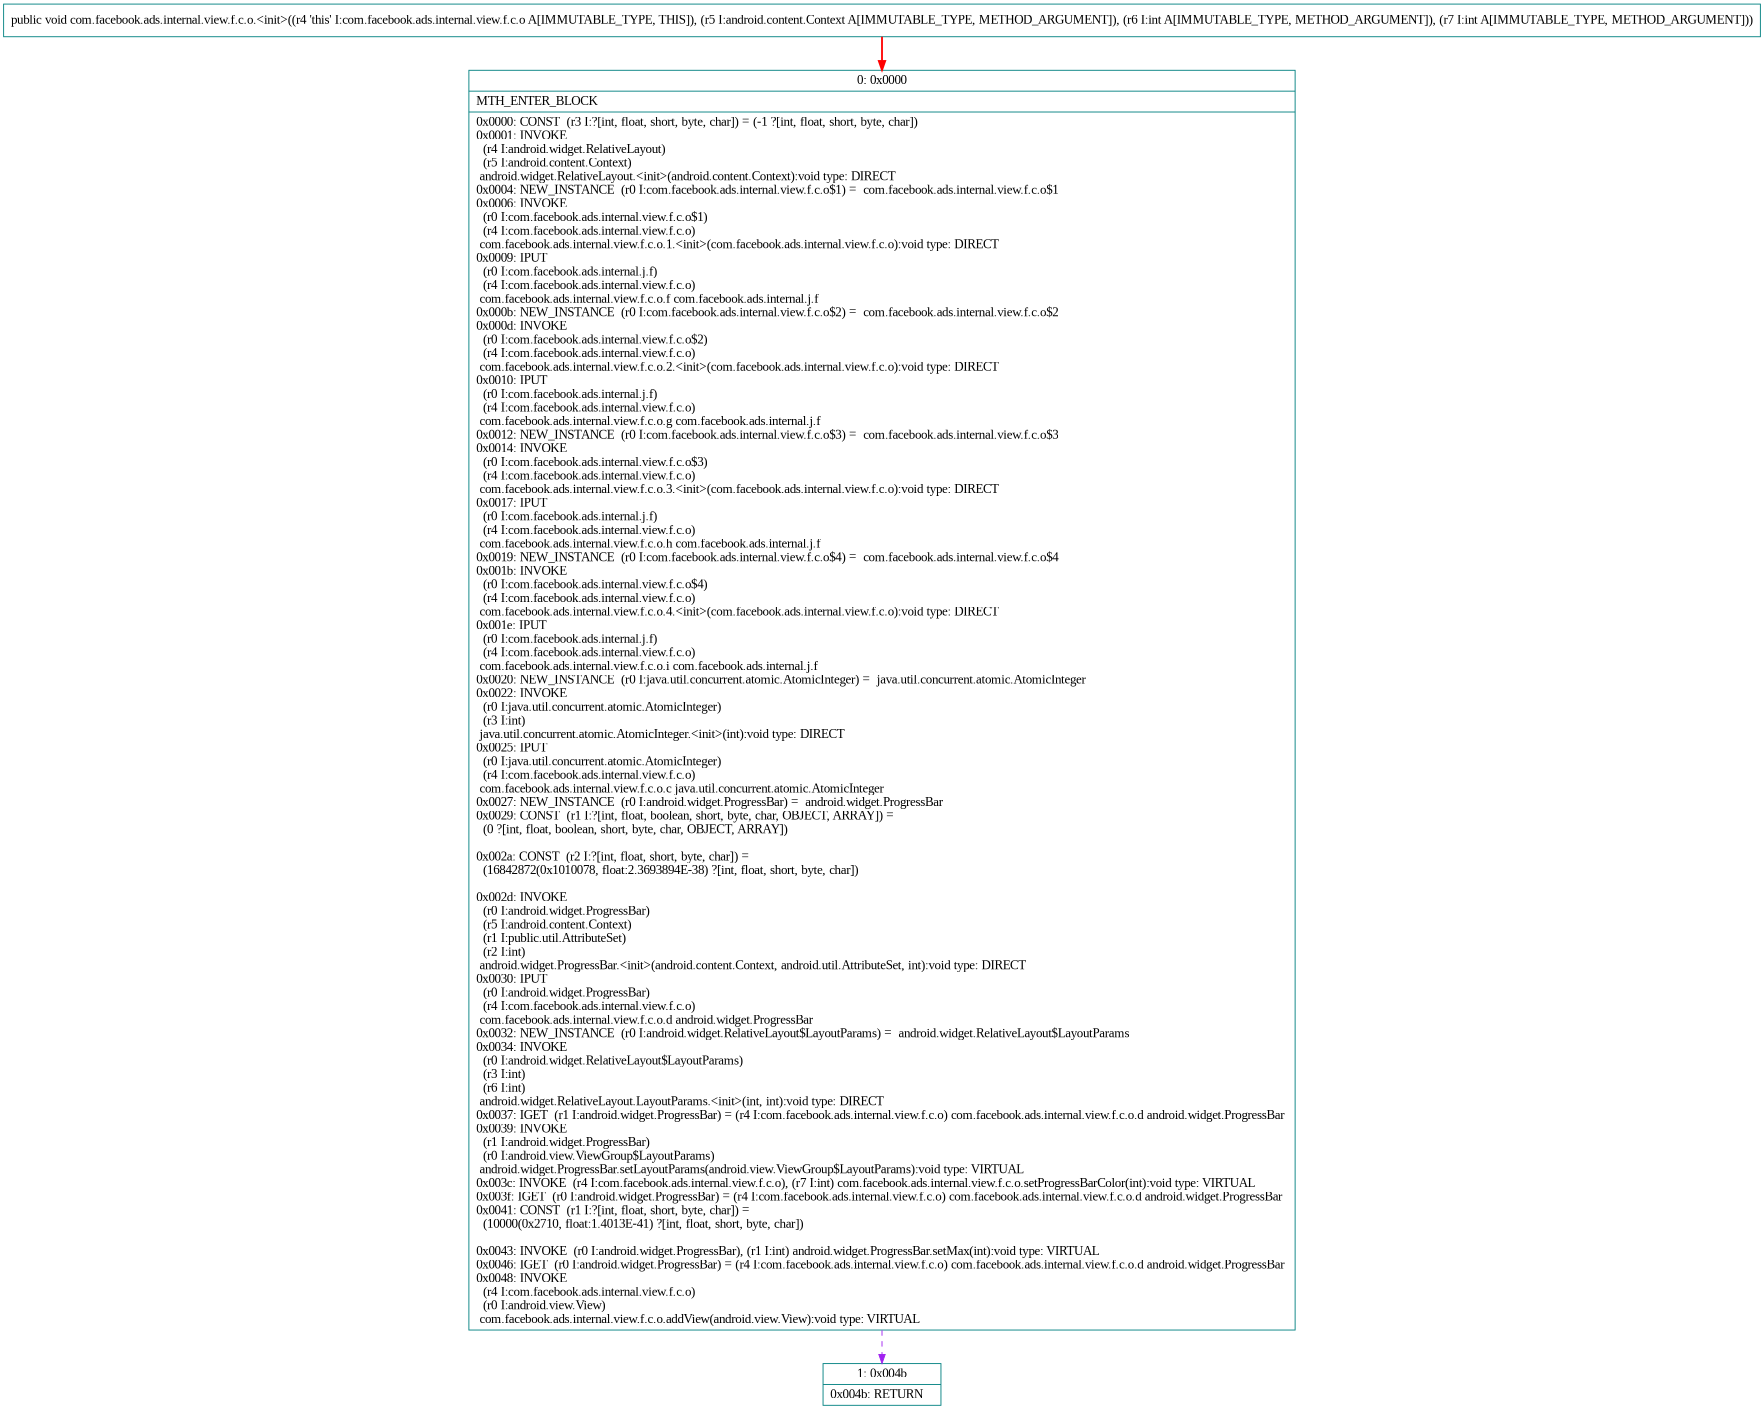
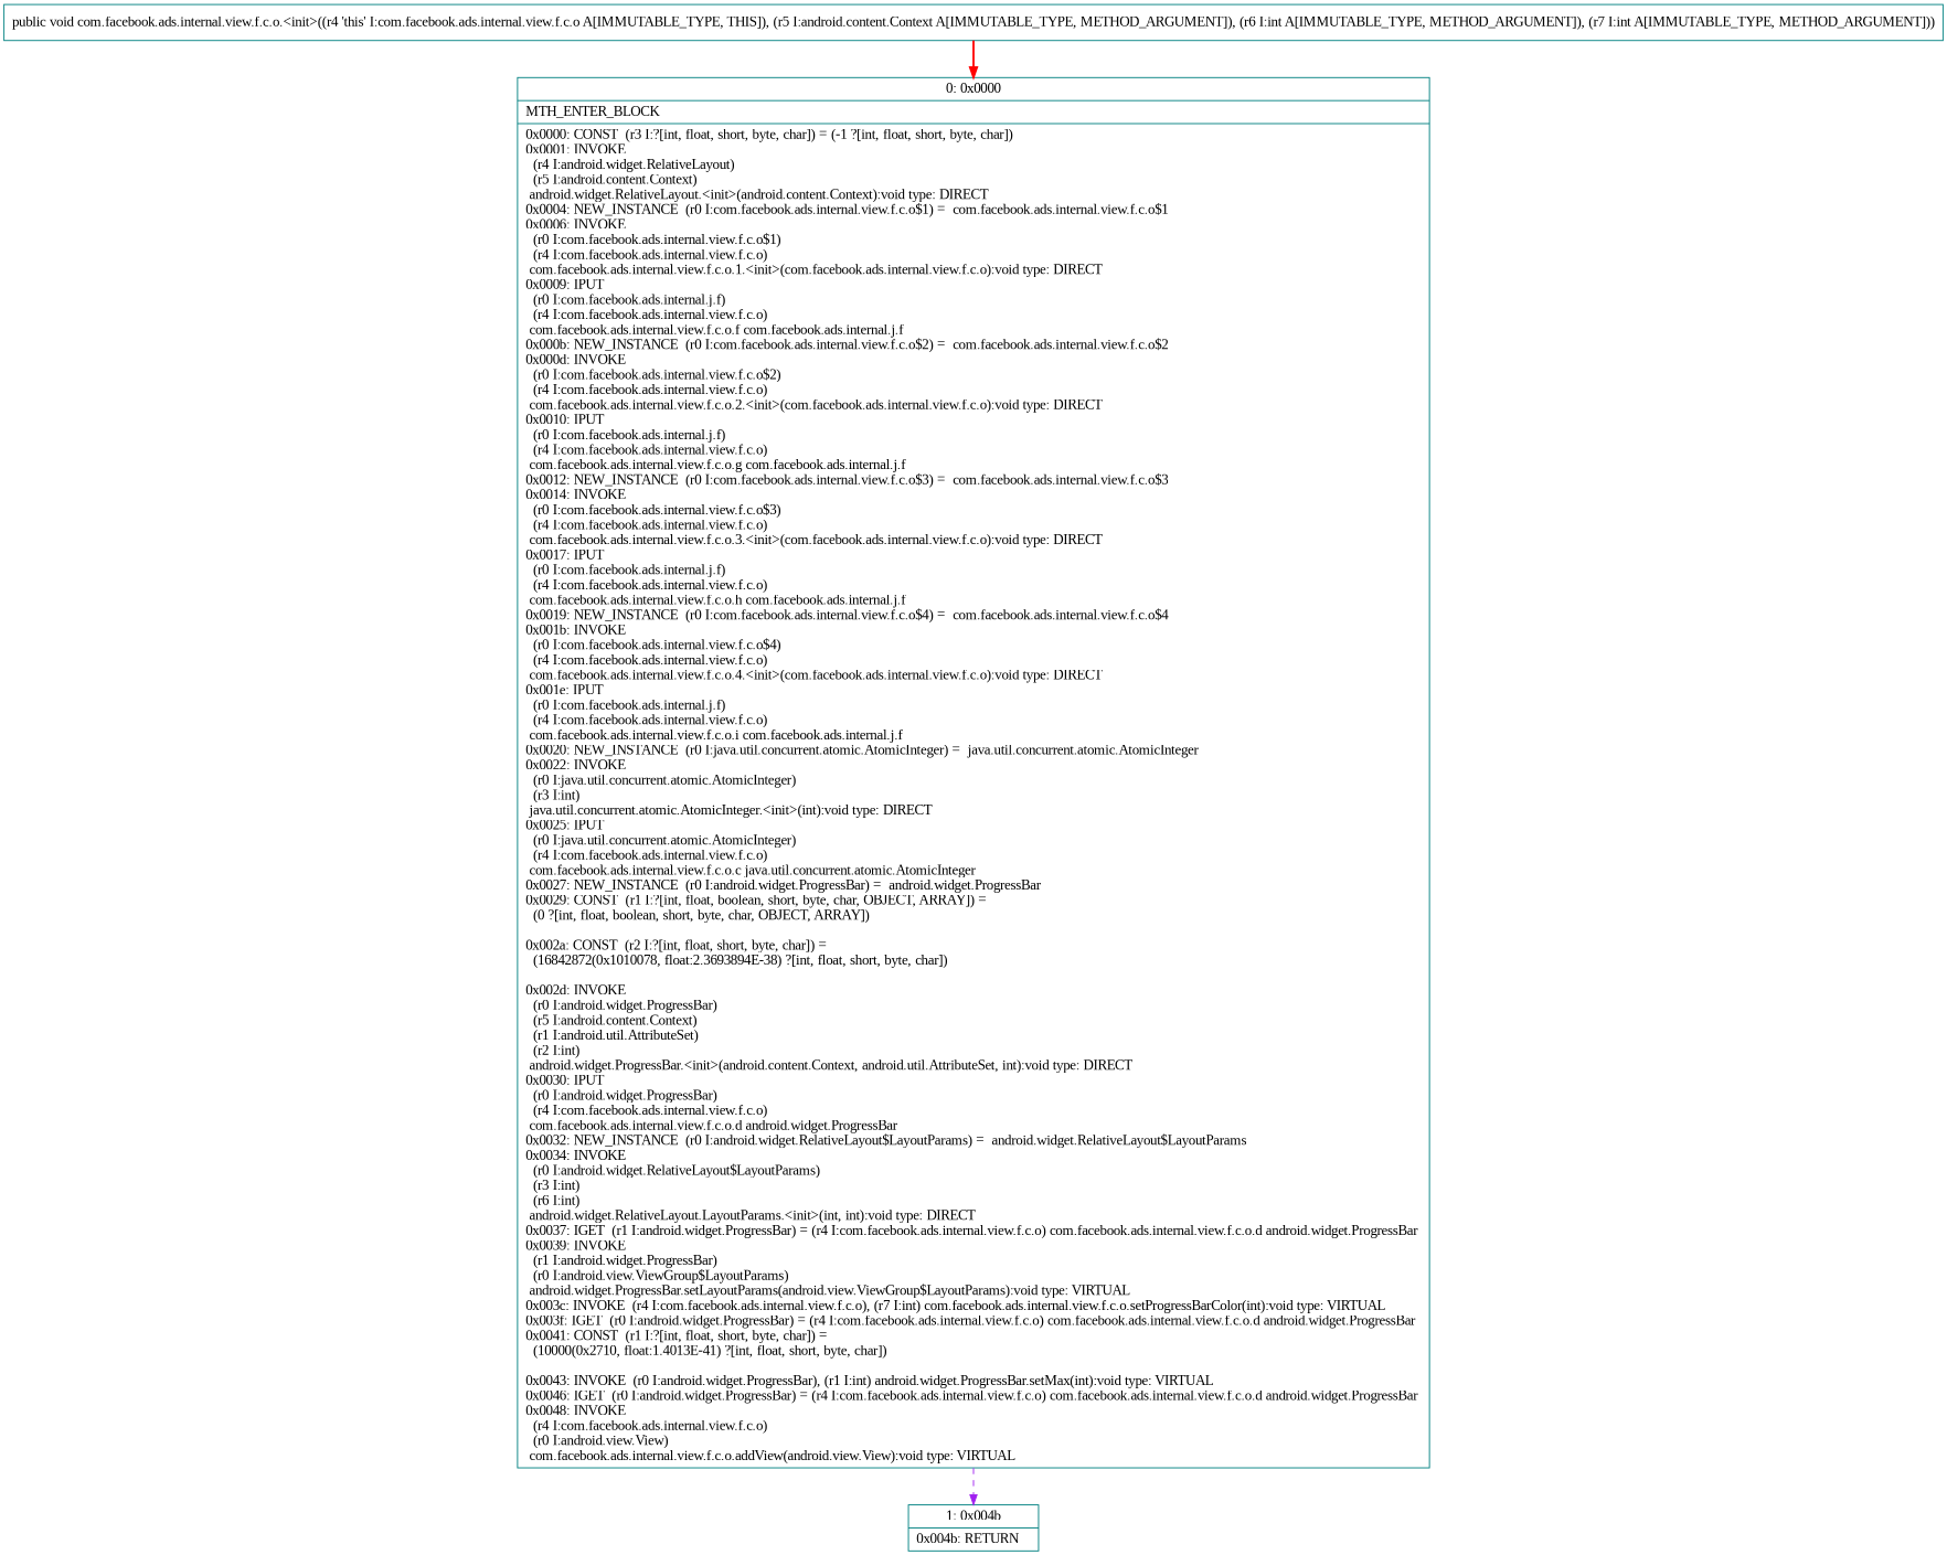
  digraph {
    fontname="Liberation Serif"
    node [shape=record color=teal fontname="Liberation Serif"]
    edge [fontname="Liberation Serif"]
-   n1 [label="{0\:\ 0x0000|MTH_ENTER_BLOCK\l|0x0000: CONST  (r3 I:?[int, float, short, byte, char]) = (\-1 ?[int, float, short, byte, char]) \l0x0001: INVOKE  \l  (r4 I:android.widget.RelativeLayout)\l  (r5 I:android.content.Context)\l android.widget.RelativeLayout.\<init\>(android.content.Context):void type: DIRECT \l0x0004: NEW_INSTANCE  (r0 I:com.facebook.ads.internal.view.f.c.o$1) =  com.facebook.ads.internal.view.f.c.o$1 \l0x0006: INVOKE  \l  (r0 I:com.facebook.ads.internal.view.f.c.o$1)\l  (r4 I:com.facebook.ads.internal.view.f.c.o)\l com.facebook.ads.internal.view.f.c.o.1.\<init\>(com.facebook.ads.internal.view.f.c.o):void type: DIRECT \l0x0009: IPUT  \l  (r0 I:com.facebook.ads.internal.j.f)\l  (r4 I:com.facebook.ads.internal.view.f.c.o)\l com.facebook.ads.internal.view.f.c.o.f com.facebook.ads.internal.j.f \l0x000b: NEW_INSTANCE  (r0 I:com.facebook.ads.internal.view.f.c.o$2) =  com.facebook.ads.internal.view.f.c.o$2 \l0x000d: INVOKE  \l  (r0 I:com.facebook.ads.internal.view.f.c.o$2)\l  (r4 I:com.facebook.ads.internal.view.f.c.o)\l com.facebook.ads.internal.view.f.c.o.2.\<init\>(com.facebook.ads.internal.view.f.c.o):void type: DIRECT \l0x0010: IPUT  \l  (r0 I:com.facebook.ads.internal.j.f)\l  (r4 I:com.facebook.ads.internal.view.f.c.o)\l com.facebook.ads.internal.view.f.c.o.g com.facebook.ads.internal.j.f \l0x0012: NEW_INSTANCE  (r0 I:com.facebook.ads.internal.view.f.c.o$3) =  com.facebook.ads.internal.view.f.c.o$3 \l0x0014: INVOKE  \l  (r0 I:com.facebook.ads.internal.view.f.c.o$3)\l  (r4 I:com.facebook.ads.internal.view.f.c.o)\l com.facebook.ads.internal.view.f.c.o.3.\<init\>(com.facebook.ads.internal.view.f.c.o):void type: DIRECT \l0x0017: IPUT  \l  (r0 I:com.facebook.ads.internal.j.f)\l  (r4 I:com.facebook.ads.internal.view.f.c.o)\l com.facebook.ads.internal.view.f.c.o.h com.facebook.ads.internal.j.f \l0x0019: NEW_INSTANCE  (r0 I:com.facebook.ads.internal.view.f.c.o$4) =  com.facebook.ads.internal.view.f.c.o$4 \l0x001b: INVOKE  \l  (r0 I:com.facebook.ads.internal.view.f.c.o$4)\l  (r4 I:com.facebook.ads.internal.view.f.c.o)\l com.facebook.ads.internal.view.f.c.o.4.\<init\>(com.facebook.ads.internal.view.f.c.o):void type: DIRECT \l0x001e: IPUT  \l  (r0 I:com.facebook.ads.internal.j.f)\l  (r4 I:com.facebook.ads.internal.view.f.c.o)\l com.facebook.ads.internal.view.f.c.o.i com.facebook.ads.internal.j.f \l0x0020: NEW_INSTANCE  (r0 I:java.util.concurrent.atomic.AtomicInteger) =  java.util.concurrent.atomic.AtomicInteger \l0x0022: INVOKE  \l  (r0 I:java.util.concurrent.atomic.AtomicInteger)\l  (r3 I:int)\l java.util.concurrent.atomic.AtomicInteger.\<init\>(int):void type: DIRECT \l0x0025: IPUT  \l  (r0 I:java.util.concurrent.atomic.AtomicInteger)\l  (r4 I:com.facebook.ads.internal.view.f.c.o)\l com.facebook.ads.internal.view.f.c.o.c java.util.concurrent.atomic.AtomicInteger \l0x0027: NEW_INSTANCE  (r0 I:android.widget.ProgressBar) =  android.widget.ProgressBar \l0x0029: CONST  (r1 I:?[int, float, boolean, short, byte, char, OBJECT, ARRAY]) = \l  (0 ?[int, float, boolean, short, byte, char, OBJECT, ARRAY])\l \l0x002a: CONST  (r2 I:?[int, float, short, byte, char]) = \l  (16842872(0x1010078, float:2.3693894E\-38) ?[int, float, short, byte, char])\l \l0x002d: INVOKE  \l  (r0 I:android.widget.ProgressBar)\l  (r5 I:android.content.Context)\l  (r1 I:public.util.AttributeSet)\l  (r2 I:int)\l android.widget.ProgressBar.\<init\>(android.content.Context, android.util.AttributeSet, int):void type: DIRECT \l0x0030: IPUT  \l  (r0 I:android.widget.ProgressBar)\l  (r4 I:com.facebook.ads.internal.view.f.c.o)\l com.facebook.ads.internal.view.f.c.o.d android.widget.ProgressBar \l0x0032: NEW_INSTANCE  (r0 I:android.widget.RelativeLayout$LayoutParams) =  android.widget.RelativeLayout$LayoutParams \l0x0034: INVOKE  \l  (r0 I:android.widget.RelativeLayout$LayoutParams)\l  (r3 I:int)\l  (r6 I:int)\l android.widget.RelativeLayout.LayoutParams.\<init\>(int, int):void type: DIRECT \l0x0037: IGET  (r1 I:android.widget.ProgressBar) = (r4 I:com.facebook.ads.internal.view.f.c.o) com.facebook.ads.internal.view.f.c.o.d android.widget.ProgressBar \l0x0039: INVOKE  \l  (r1 I:android.widget.ProgressBar)\l  (r0 I:android.view.ViewGroup$LayoutParams)\l android.widget.ProgressBar.setLayoutParams(android.view.ViewGroup$LayoutParams):void type: VIRTUAL \l0x003c: INVOKE  (r4 I:com.facebook.ads.internal.view.f.c.o), (r7 I:int) com.facebook.ads.internal.view.f.c.o.setProgressBarColor(int):void type: VIRTUAL \l0x003f: IGET  (r0 I:android.widget.ProgressBar) = (r4 I:com.facebook.ads.internal.view.f.c.o) com.facebook.ads.internal.view.f.c.o.d android.widget.ProgressBar \l0x0041: CONST  (r1 I:?[int, float, short, byte, char]) = \l  (10000(0x2710, float:1.4013E\-41) ?[int, float, short, byte, char])\l \l0x0043: INVOKE  (r0 I:android.widget.ProgressBar), (r1 I:int) android.widget.ProgressBar.setMax(int):void type: VIRTUAL \l0x0046: IGET  (r0 I:android.widget.ProgressBar) = (r4 I:com.facebook.ads.internal.view.f.c.o) com.facebook.ads.internal.view.f.c.o.d android.widget.ProgressBar \l0x0048: INVOKE  \l  (r4 I:com.facebook.ads.internal.view.f.c.o)\l  (r0 I:android.view.View)\l com.facebook.ads.internal.view.f.c.o.addView(android.view.View):void type: VIRTUAL \l}"]
+   n1 [label="{0\:\ 0x0000|MTH_ENTER_BLOCK\l|0x0000: CONST  (r3 I:?[int, float, short, byte, char]) = (\-1 ?[int, float, short, byte, char]) \l0x0001: INVOKE  \l  (r4 I:android.widget.RelativeLayout)\l  (r5 I:android.content.Context)\l android.widget.RelativeLayout.\<init\>(android.content.Context):void type: DIRECT \l0x0004: NEW_INSTANCE  (r0 I:com.facebook.ads.internal.view.f.c.o$1) =  com.facebook.ads.internal.view.f.c.o$1 \l0x0006: INVOKE  \l  (r0 I:com.facebook.ads.internal.view.f.c.o$1)\l  (r4 I:com.facebook.ads.internal.view.f.c.o)\l com.facebook.ads.internal.view.f.c.o.1.\<init\>(com.facebook.ads.internal.view.f.c.o):void type: DIRECT \l0x0009: IPUT  \l  (r0 I:com.facebook.ads.internal.j.f)\l  (r4 I:com.facebook.ads.internal.view.f.c.o)\l com.facebook.ads.internal.view.f.c.o.f com.facebook.ads.internal.j.f \l0x000b: NEW_INSTANCE  (r0 I:com.facebook.ads.internal.view.f.c.o$2) =  com.facebook.ads.internal.view.f.c.o$2 \l0x000d: INVOKE  \l  (r0 I:com.facebook.ads.internal.view.f.c.o$2)\l  (r4 I:com.facebook.ads.internal.view.f.c.o)\l com.facebook.ads.internal.view.f.c.o.2.\<init\>(com.facebook.ads.internal.view.f.c.o):void type: DIRECT \l0x0010: IPUT  \l  (r0 I:com.facebook.ads.internal.j.f)\l  (r4 I:com.facebook.ads.internal.view.f.c.o)\l com.facebook.ads.internal.view.f.c.o.g com.facebook.ads.internal.j.f \l0x0012: NEW_INSTANCE  (r0 I:com.facebook.ads.internal.view.f.c.o$3) =  com.facebook.ads.internal.view.f.c.o$3 \l0x0014: INVOKE  \l  (r0 I:com.facebook.ads.internal.view.f.c.o$3)\l  (r4 I:com.facebook.ads.internal.view.f.c.o)\l com.facebook.ads.internal.view.f.c.o.3.\<init\>(com.facebook.ads.internal.view.f.c.o):void type: DIRECT \l0x0017: IPUT  \l  (r0 I:com.facebook.ads.internal.j.f)\l  (r4 I:com.facebook.ads.internal.view.f.c.o)\l com.facebook.ads.internal.view.f.c.o.h com.facebook.ads.internal.j.f \l0x0019: NEW_INSTANCE  (r0 I:com.facebook.ads.internal.view.f.c.o$4) =  com.facebook.ads.internal.view.f.c.o$4 \l0x001b: INVOKE  \l  (r0 I:com.facebook.ads.internal.view.f.c.o$4)\l  (r4 I:com.facebook.ads.internal.view.f.c.o)\l com.facebook.ads.internal.view.f.c.o.4.\<init\>(com.facebook.ads.internal.view.f.c.o):void type: DIRECT \l0x001e: IPUT  \l  (r0 I:com.facebook.ads.internal.j.f)\l  (r4 I:com.facebook.ads.internal.view.f.c.o)\l com.facebook.ads.internal.view.f.c.o.i com.facebook.ads.internal.j.f \l0x0020: NEW_INSTANCE  (r0 I:java.util.concurrent.atomic.AtomicInteger) =  java.util.concurrent.atomic.AtomicInteger \l0x0022: INVOKE  \l  (r0 I:java.util.concurrent.atomic.AtomicInteger)\l  (r3 I:int)\l java.util.concurrent.atomic.AtomicInteger.\<init\>(int):void type: DIRECT \l0x0025: IPUT  \l  (r0 I:java.util.concurrent.atomic.AtomicInteger)\l  (r4 I:com.facebook.ads.internal.view.f.c.o)\l com.facebook.ads.internal.view.f.c.o.c java.util.concurrent.atomic.AtomicInteger \l0x0027: NEW_INSTANCE  (r0 I:android.widget.ProgressBar) =  android.widget.ProgressBar \l0x0029: CONST  (r1 I:?[int, float, boolean, short, byte, char, OBJECT, ARRAY]) = \l  (0 ?[int, float, boolean, short, byte, char, OBJECT, ARRAY])\l \l0x002a: CONST  (r2 I:?[int, float, short, byte, char]) = \l  (16842872(0x1010078, float:2.3693894E\-38) ?[int, float, short, byte, char])\l \l0x002d: INVOKE  \l  (r0 I:android.widget.ProgressBar)\l  (r5 I:android.content.Context)\l  (r1 I:android.util.AttributeSet)\l  (r2 I:int)\l android.widget.ProgressBar.\<init\>(android.content.Context, android.util.AttributeSet, int):void type: DIRECT \l0x0030: IPUT  \l  (r0 I:android.widget.ProgressBar)\l  (r4 I:com.facebook.ads.internal.view.f.c.o)\l com.facebook.ads.internal.view.f.c.o.d android.widget.ProgressBar \l0x0032: NEW_INSTANCE  (r0 I:android.widget.RelativeLayout$LayoutParams) =  android.widget.RelativeLayout$LayoutParams \l0x0034: INVOKE  \l  (r0 I:android.widget.RelativeLayout$LayoutParams)\l  (r3 I:int)\l  (r6 I:int)\l android.widget.RelativeLayout.LayoutParams.\<init\>(int, int):void type: DIRECT \l0x0037: IGET  (r1 I:android.widget.ProgressBar) = (r4 I:com.facebook.ads.internal.view.f.c.o) com.facebook.ads.internal.view.f.c.o.d android.widget.ProgressBar \l0x0039: INVOKE  \l  (r1 I:android.widget.ProgressBar)\l  (r0 I:android.view.ViewGroup$LayoutParams)\l android.widget.ProgressBar.setLayoutParams(android.view.ViewGroup$LayoutParams):void type: VIRTUAL \l0x003c: INVOKE  (r4 I:com.facebook.ads.internal.view.f.c.o), (r7 I:int) com.facebook.ads.internal.view.f.c.o.setProgressBarColor(int):void type: VIRTUAL \l0x003f: IGET  (r0 I:android.widget.ProgressBar) = (r4 I:com.facebook.ads.internal.view.f.c.o) com.facebook.ads.internal.view.f.c.o.d android.widget.ProgressBar \l0x0041: CONST  (r1 I:?[int, float, short, byte, char]) = \l  (10000(0x2710, float:1.4013E\-41) ?[int, float, short, byte, char])\l \l0x0043: INVOKE  (r0 I:android.widget.ProgressBar), (r1 I:int) android.widget.ProgressBar.setMax(int):void type: VIRTUAL \l0x0046: IGET  (r0 I:android.widget.ProgressBar) = (r4 I:com.facebook.ads.internal.view.f.c.o) com.facebook.ads.internal.view.f.c.o.d android.widget.ProgressBar \l0x0048: INVOKE  \l  (r4 I:com.facebook.ads.internal.view.f.c.o)\l  (r0 I:android.view.View)\l com.facebook.ads.internal.view.f.c.o.addView(android.view.View):void type: VIRTUAL \l}"]
    n2 [label="{1\:\ 0x004b|0x004b: RETURN   \l}"]
    n3 [label="{public void com.facebook.ads.internal.view.f.c.o.\<init\>((r4 'this' I:com.facebook.ads.internal.view.f.c.o A[IMMUTABLE_TYPE, THIS]), (r5 I:android.content.Context A[IMMUTABLE_TYPE, METHOD_ARGUMENT]), (r6 I:int A[IMMUTABLE_TYPE, METHOD_ARGUMENT]), (r7 I:int A[IMMUTABLE_TYPE, METHOD_ARGUMENT])) }"]
    n1 -> n2 [color=purple style=dashed]
    n3 -> n1 [color=red style=bold]
  }
